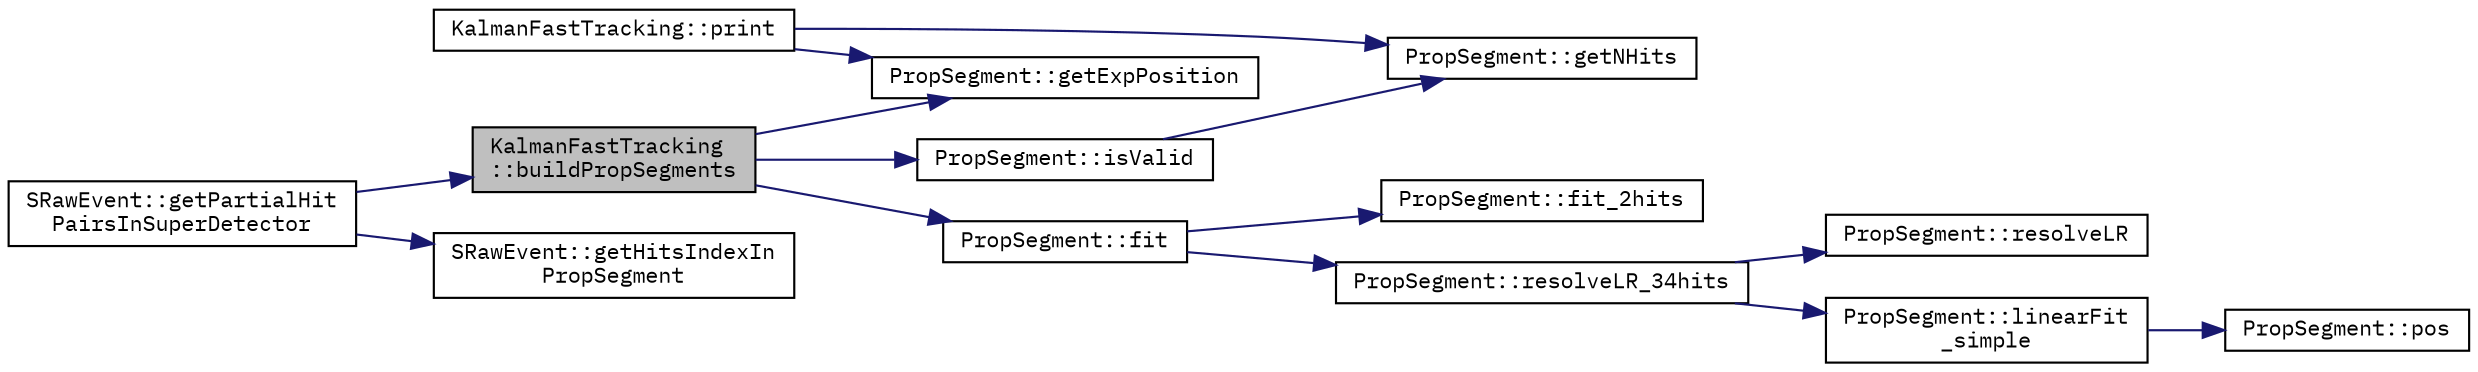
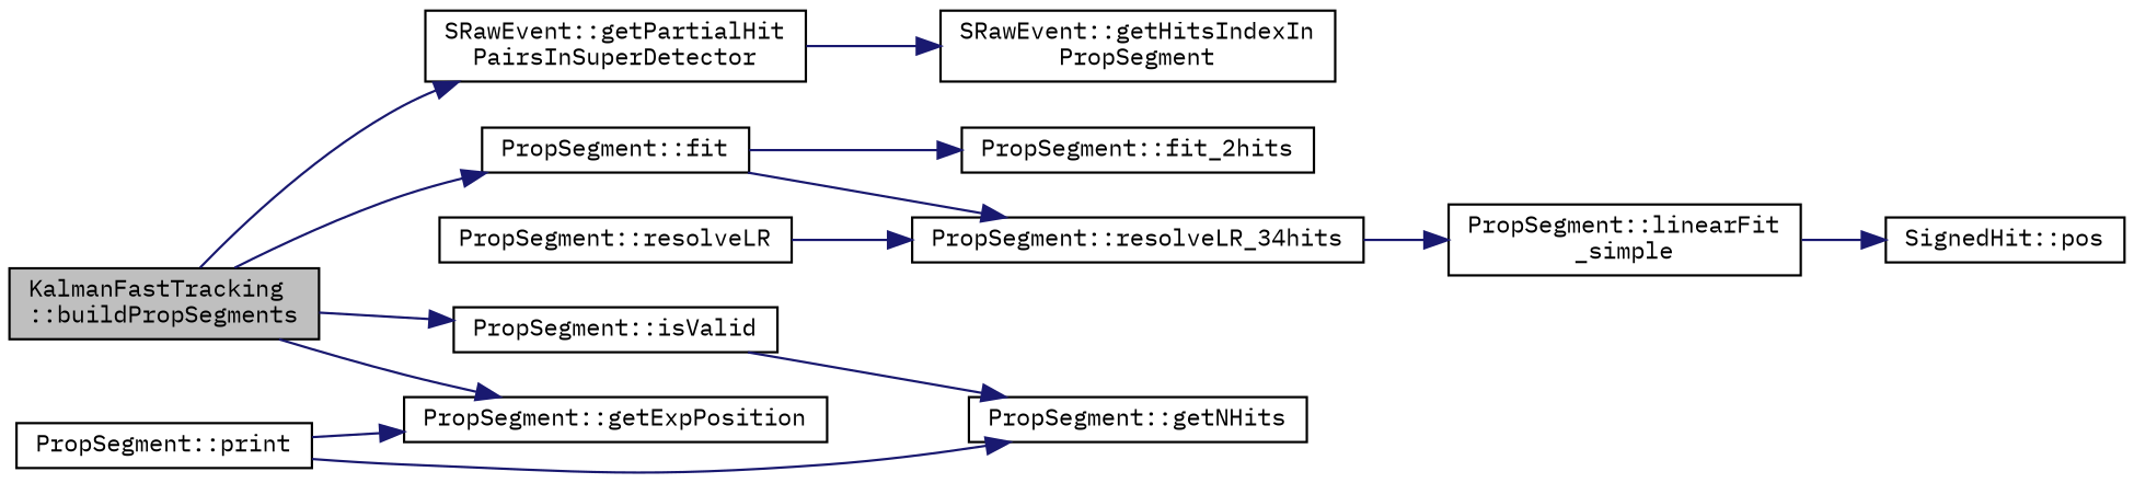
  digraph {
    fontname="IBM Plex Mono"
    rankdir=LR
    node [color=black fontname="IBM Plex Mono" fontsize=10 shape=record]
    edge [color=midnightblue fontname="IBM Plex Mono" fontsize=10 labelfontname=FreeSans labelfontsize=10 style=solid]
    n1 [fillcolor=grey75 fontcolor=black height=0.2 label="KalmanFastTracking\l::buildPropSegments" style=filled width=0.4]
    n2 [height=0.2 label="PropSegment::fit" width=0.4]
    n3 [height=0.2 label="SRawEvent::getPartialHit\lPairsInSuperDetector" width=0.4]
    n4 [height=0.2 label="PropSegment::isValid" width=0.4]
    n5 [height=0.2 label="PropSegment::getExpPosition" width=0.4]
    n6 [height=0.2 label="PropSegment::fit_2hits" width=0.4]
    n7 [height=0.2 label="PropSegment::resolveLR_34hits" width=0.4]
    n8 [height=0.2 label="SRawEvent::getHitsIndexIn\lPropSegment" width=0.4]
    n9 [height=0.2 label="PropSegment::getNHits" width=0.4]
-   n10 [height=0.2 label="KalmanFastTracking::print" width=0.4]
+   n10 [height=0.2 label="PropSegment::print" width=0.4]
    n11 [height=0.2 label="PropSegment::resolveLR" width=0.4]
    n12 [height=0.2 label="PropSegment::linearFit\l_simple" width=0.4]
-   n13 [height=0.2 label="PropSegment::pos" width=0.4]
+   n13 [height=0.2 label="SignedHit::pos" width=0.4]
    n1 -> n2
-   n3 -> n1
+   n1 -> n3
    n1 -> n4
    n1 -> n5
    n2 -> n6
    n2 -> n7
    n3 -> n8
    n4 -> n9
-   n7 -> n11
+   n11 -> n7
    n7 -> n12
    n10 -> n5
    n10 -> n9
    n12 -> n13
  }
